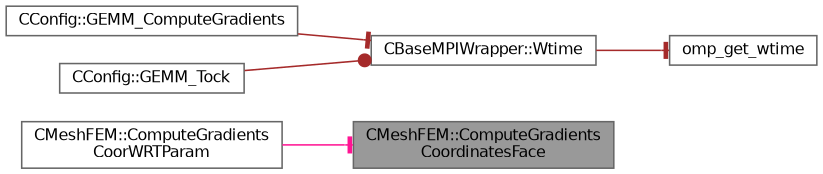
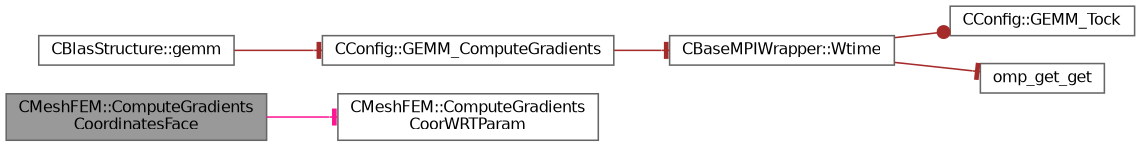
  digraph {
    rankdir=LR
    node [color=grey40 fillcolor=white fontname=Helvetica fontsize=10 shape=box style=filled]
    edge [arrowhead=tee color=brown fontname=Helvetica fontsize=10 labelfontname=Helvetica labelfontsize=10 style=solid]
    n1 [color=gray40 fillcolor=grey60 fontcolor=black height=0.2 label="CMeshFEM::ComputeGradients\lCoordinatesFace" width=0.4]
    n2 [height=0.2 label="CMeshFEM::ComputeGradients\lCoorWRTParam" width=0.4]
+   n3 [height=0.2 label="CBlasStructure::gemm" width=0.4]
    n4 [height=0.2 label="CConfig::GEMM_ComputeGradients" width=0.4]
    n5 [height=0.2 label="CBaseMPIWrapper::Wtime" width=0.4]
    n6 [height=0.2 label="CConfig::GEMM_Tock" width=0.4]
-   n7 [height=0.2 label=omp_get_wtime width=0.4]
-   n2 -> n1 [color=deeppink]
+   n7 [height=0.2 label=omp_get_get width=0.4]
+   n1 -> n2 [color=deeppink]
+   n3 -> n4
    n4 -> n5
    n5 -> n7
-   n6 -> n5 [arrowhead=dot]
+   n5 -> n6 [arrowhead=dot]
  }
